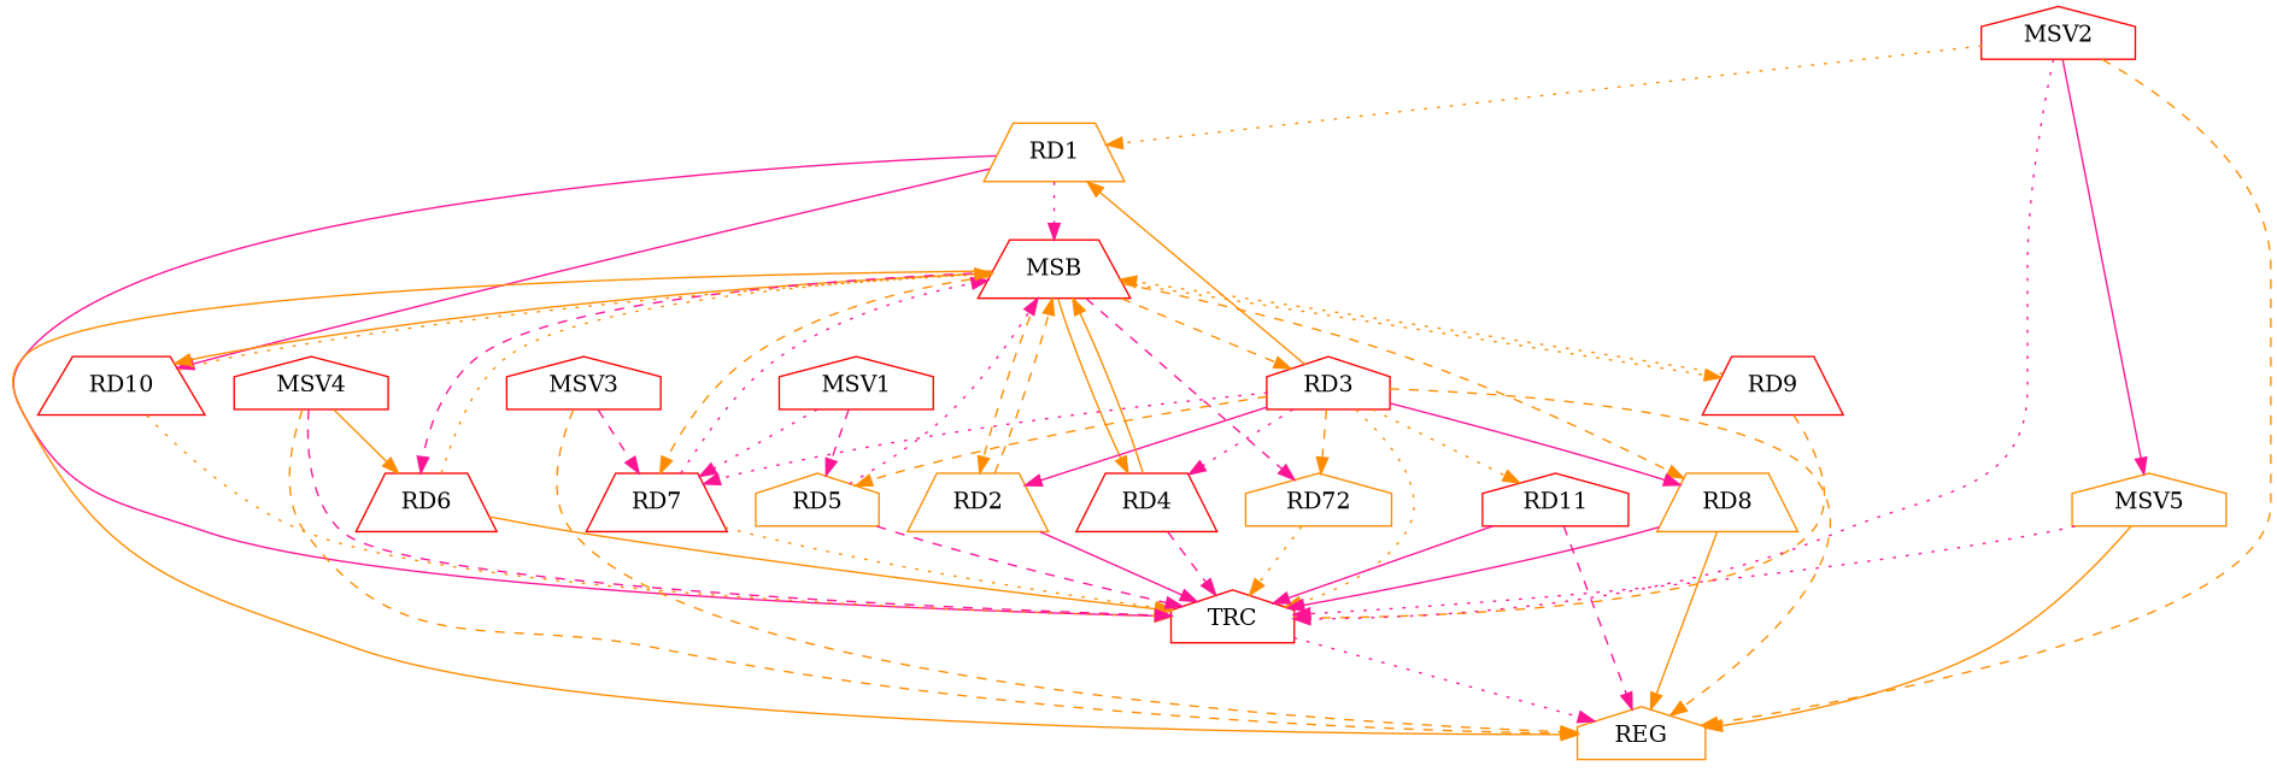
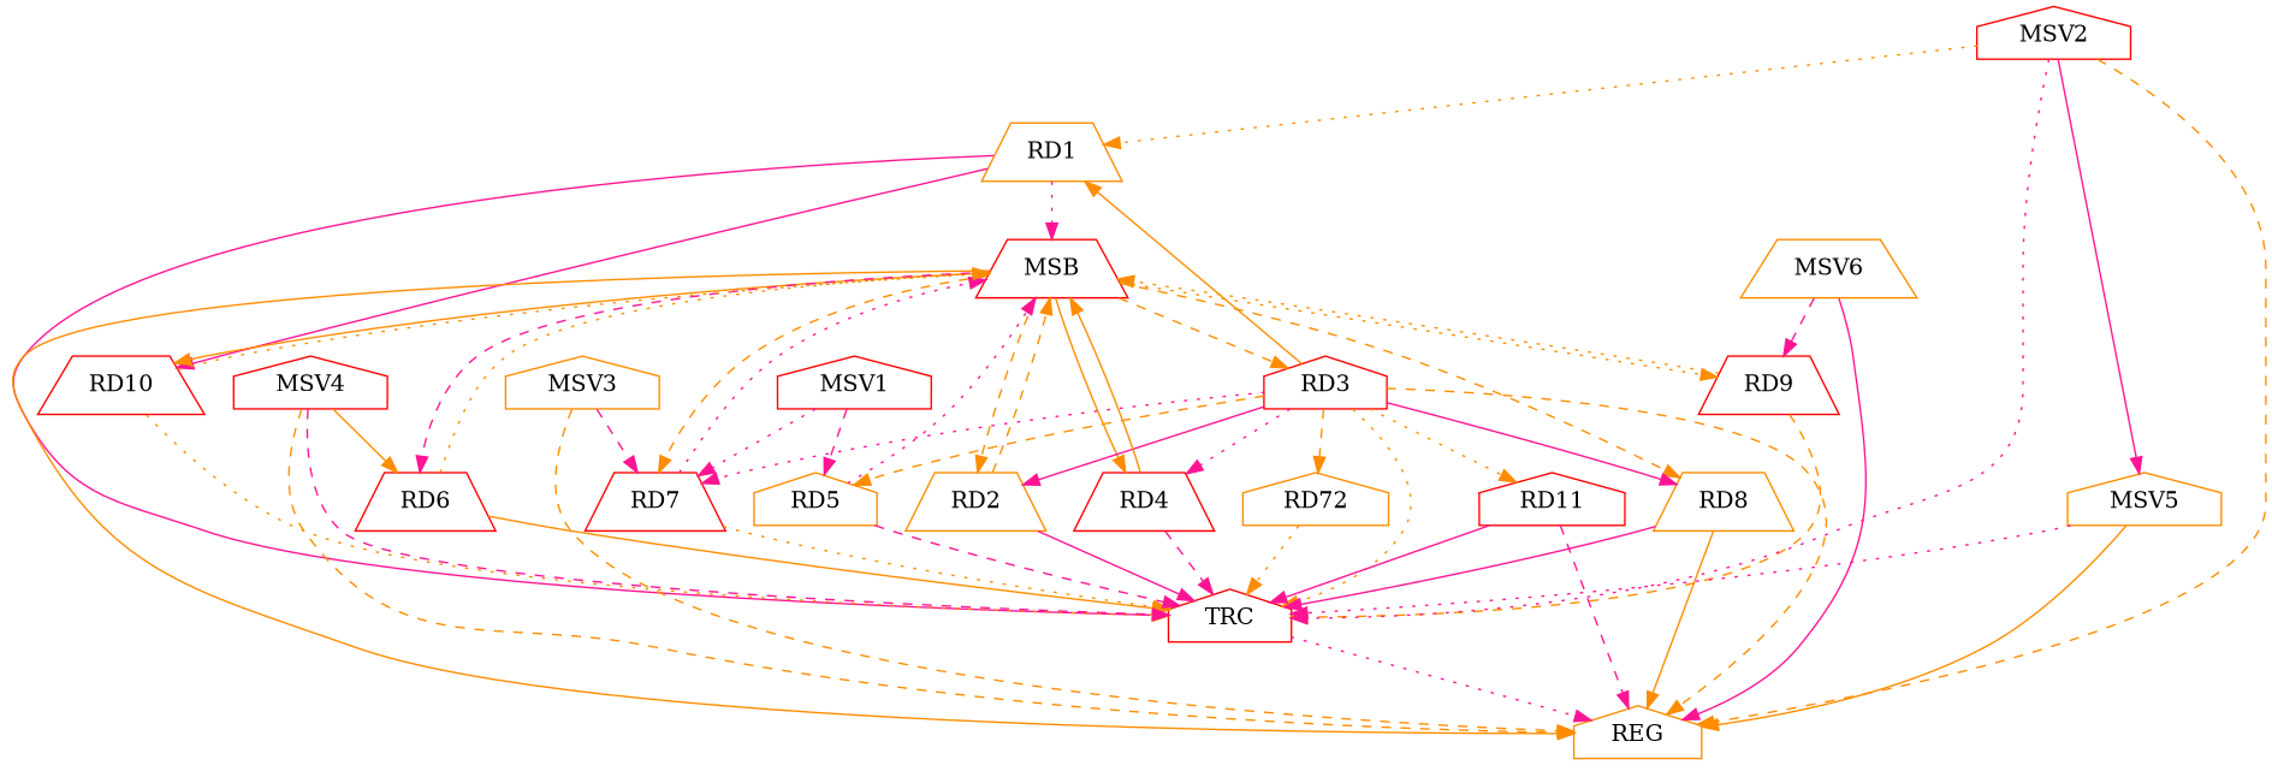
  strict digraph {
    node [color=red shape=house]
    edge [color=darkorange style=dashed]
    n1 [color=darkorange label=RD1 shape=trapezium]
    n2 [label=MSB shape=trapezium]
    n3 [label=TRC]
    n4 [label=RD10 shape=trapezium]
    n5 [color=darkorange label=RD2 shape=trapezium]
    n6 [label=RD3]
    n7 [label=RD4 shape=trapezium]
    n8 [label=RD7 shape=trapezium]
    n9 [color=darkorange label=RD8 shape=trapezium]
    n10 [color=darkorange label=RD72]
    n11 [color=darkorange label=REG]
    n12 [label=RD6 shape=trapezium]
    n13 [label=RD9 shape=trapezium]
    n14 [color=darkorange label=RD5]
    n15 [label=RD11]
    n16 [label=MSV1]
    n17 [label=MSV2]
    n18 [color=darkorange label=MSV5]
-   n19 [label=MSV3]
+   n19 [color=darkorange label=MSV3]
    n20 [label=MSV4]
+   n21 [color=darkorange label=MSV6 shape=trapezium]
    n1 -> n2 [color=deeppink style=dotted]
    n1 -> n3 [color=deeppink style=solid]
    n1 -> n4 [color=deeppink style=solid]
    n2 -> n4 [style=solid]
    n2 -> n5
    n2 -> n6
    n2 -> n7 [style=solid]
    n2 -> n8
    n2 -> n9
-   n2 -> n10 [color=deeppink]
    n2 -> n11 [style=solid]
    n2 -> n12 [color=deeppink]
    n2 -> n13 [style=dotted]
    n3 -> n11 [color=deeppink style=dotted]
    n4 -> n2 [style=dotted]
    n4 -> n3 [style=dotted]
    n5 -> n2
    n5 -> n3 [color=deeppink style=solid]
    n6 -> n1 [style=solid]
    n6 -> n3 [style=dotted]
    n6 -> n5 [color=deeppink style=solid]
    n6 -> n7 [color=deeppink style=dotted]
    n6 -> n8 [color=deeppink style=dotted]
    n6 -> n9 [color=deeppink style=solid]
    n6 -> n10
    n6 -> n11
    n6 -> n14
    n6 -> n15 [style=dotted]
    n7 -> n2 [style=solid]
    n7 -> n3 [color=deeppink]
    n8 -> n2 [color=deeppink style=dotted]
    n8 -> n3 [style=dotted]
    n9 -> n3 [color=deeppink style=solid]
    n9 -> n11 [style=solid]
    n10 -> n3 [style=dotted]
    n12 -> n2 [style=dotted]
    n12 -> n3 [style=solid]
    n13 -> n2 [style=dotted]
    n13 -> n3
    n14 -> n2 [color=deeppink style=dotted]
    n14 -> n3 [color=deeppink]
    n15 -> n3 [color=deeppink style=solid]
    n15 -> n11 [color=deeppink]
    n16 -> n8 [color=deeppink style=dotted]
    n16 -> n14 [color=deeppink]
    n17 -> n1 [style=dotted]
    n17 -> n3 [color=deeppink style=dotted]
    n17 -> n11
    n17 -> n18 [color=deeppink style=solid]
    n18 -> n3 [color=deeppink style=dotted]
    n18 -> n11 [style=solid]
    n19 -> n8 [color=deeppink]
    n19 -> n11
    n20 -> n3 [color=deeppink]
    n20 -> n11
    n20 -> n12 [style=solid]
+   n21 -> n11 [color=deeppink style=solid]
+   n21 -> n13 [color=deeppink]
  }
